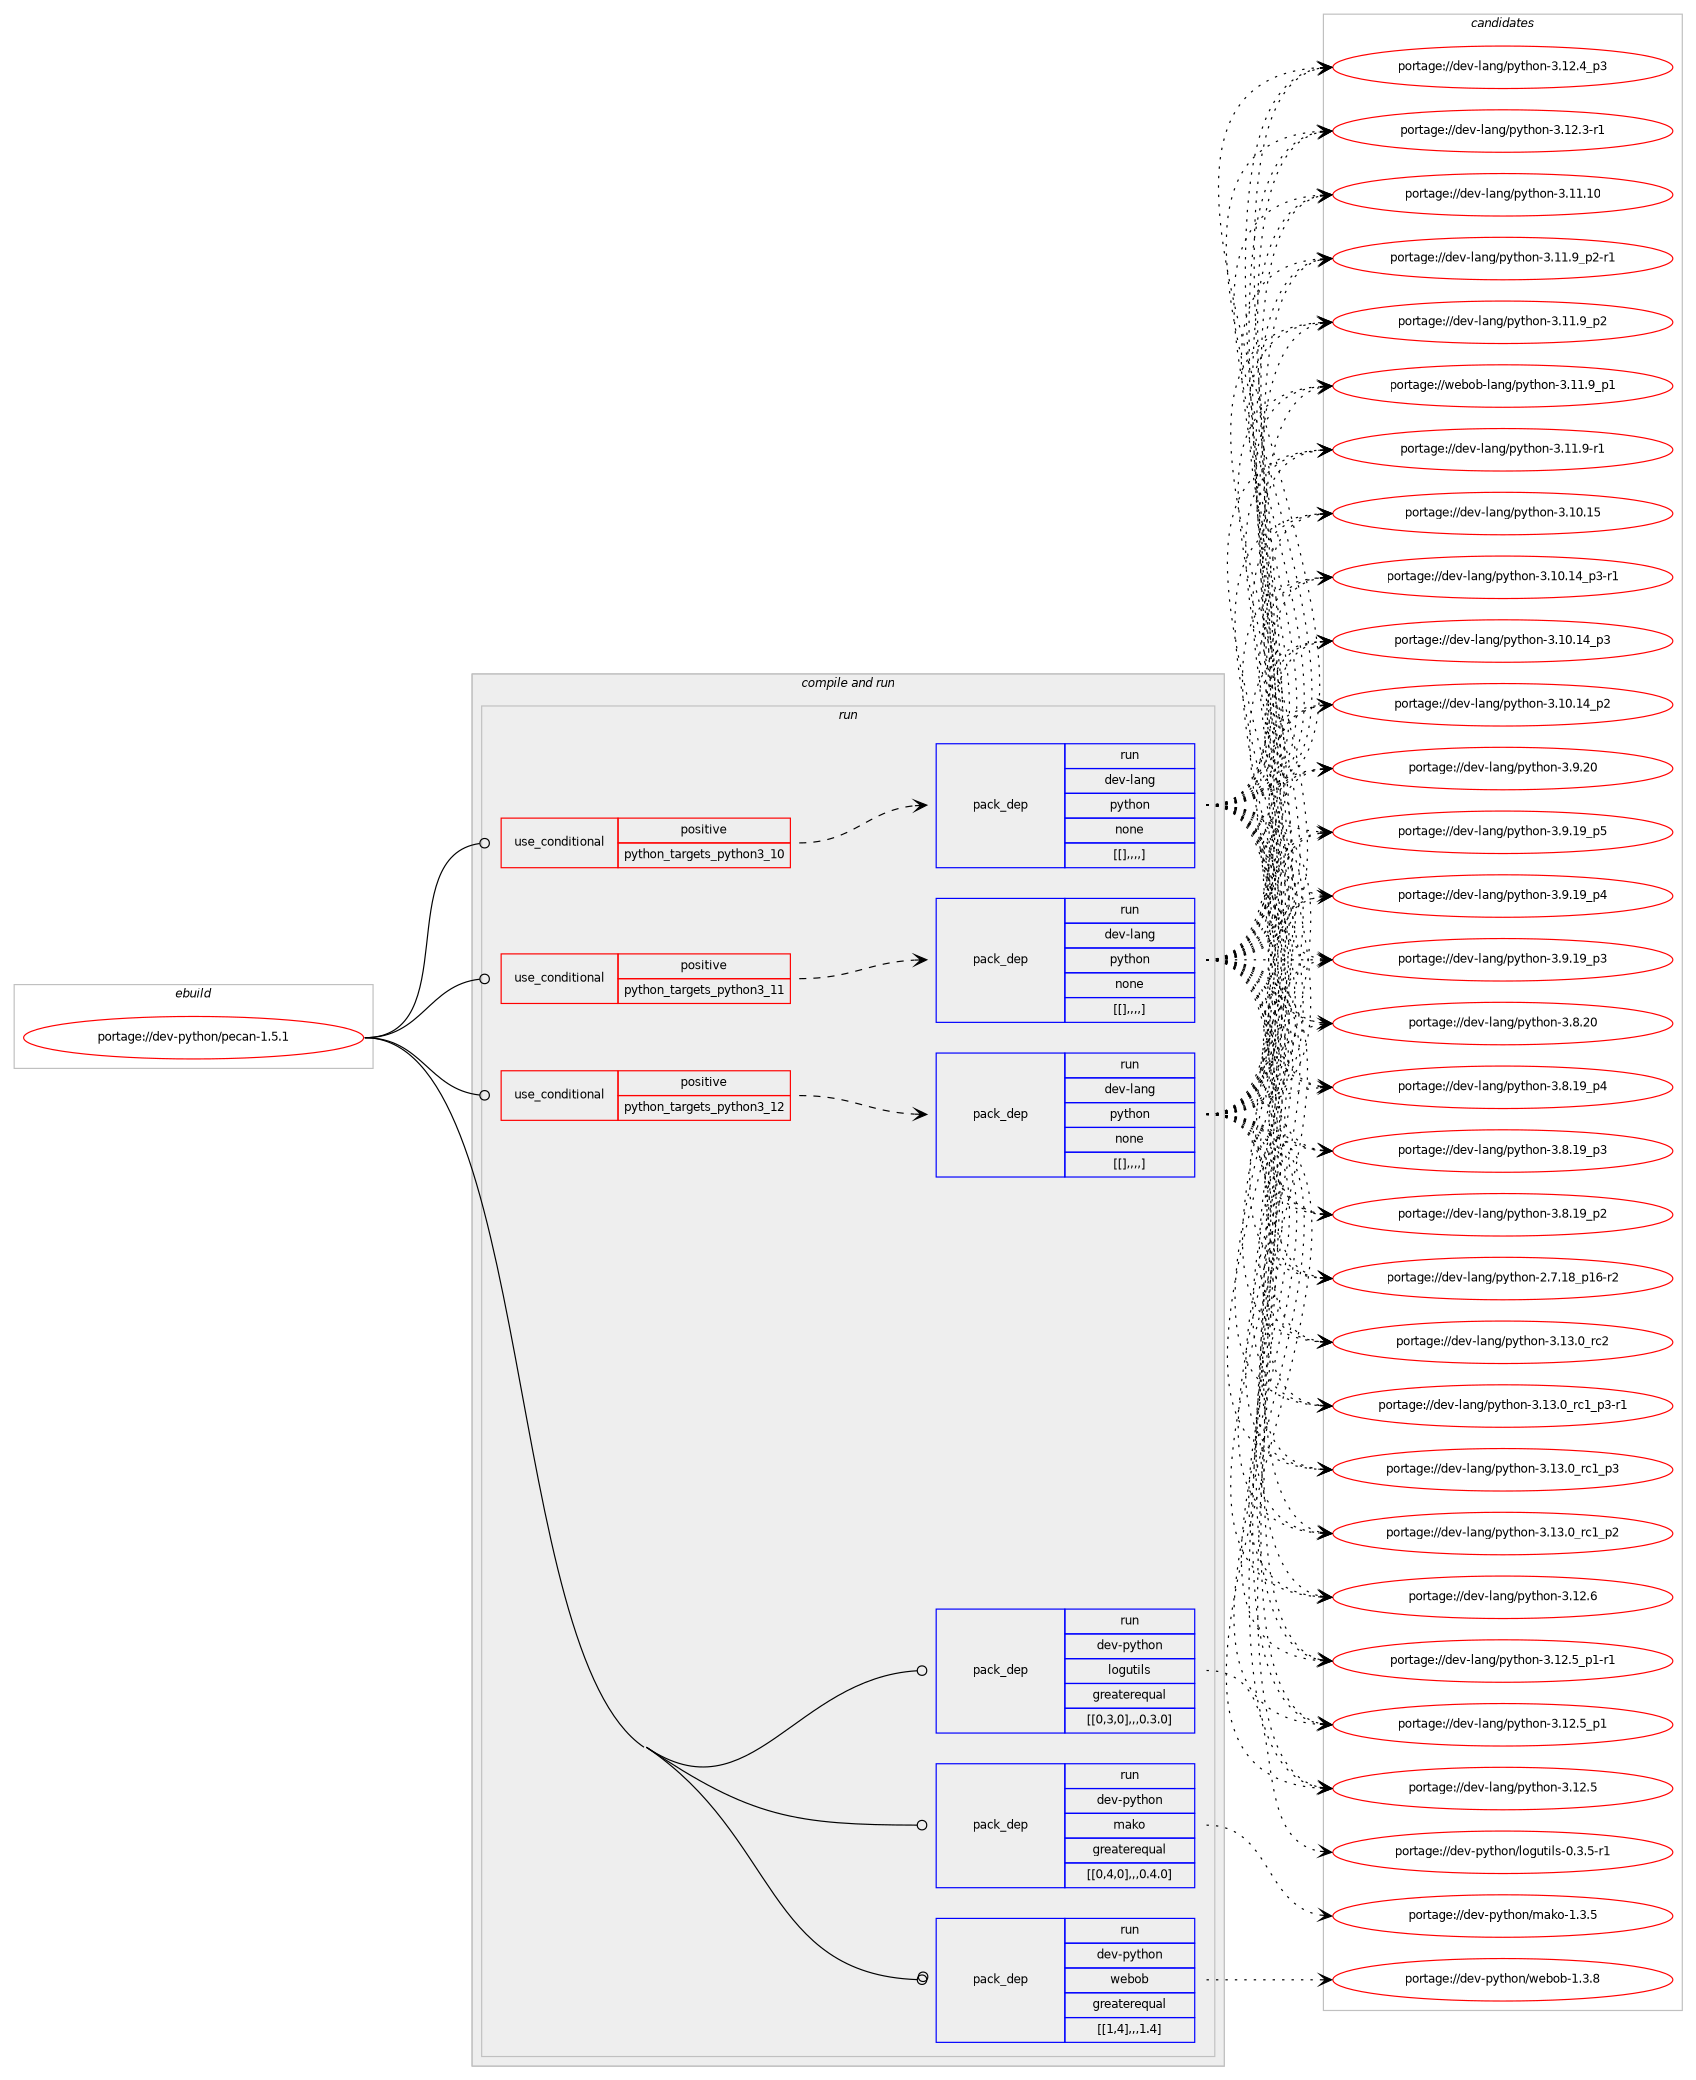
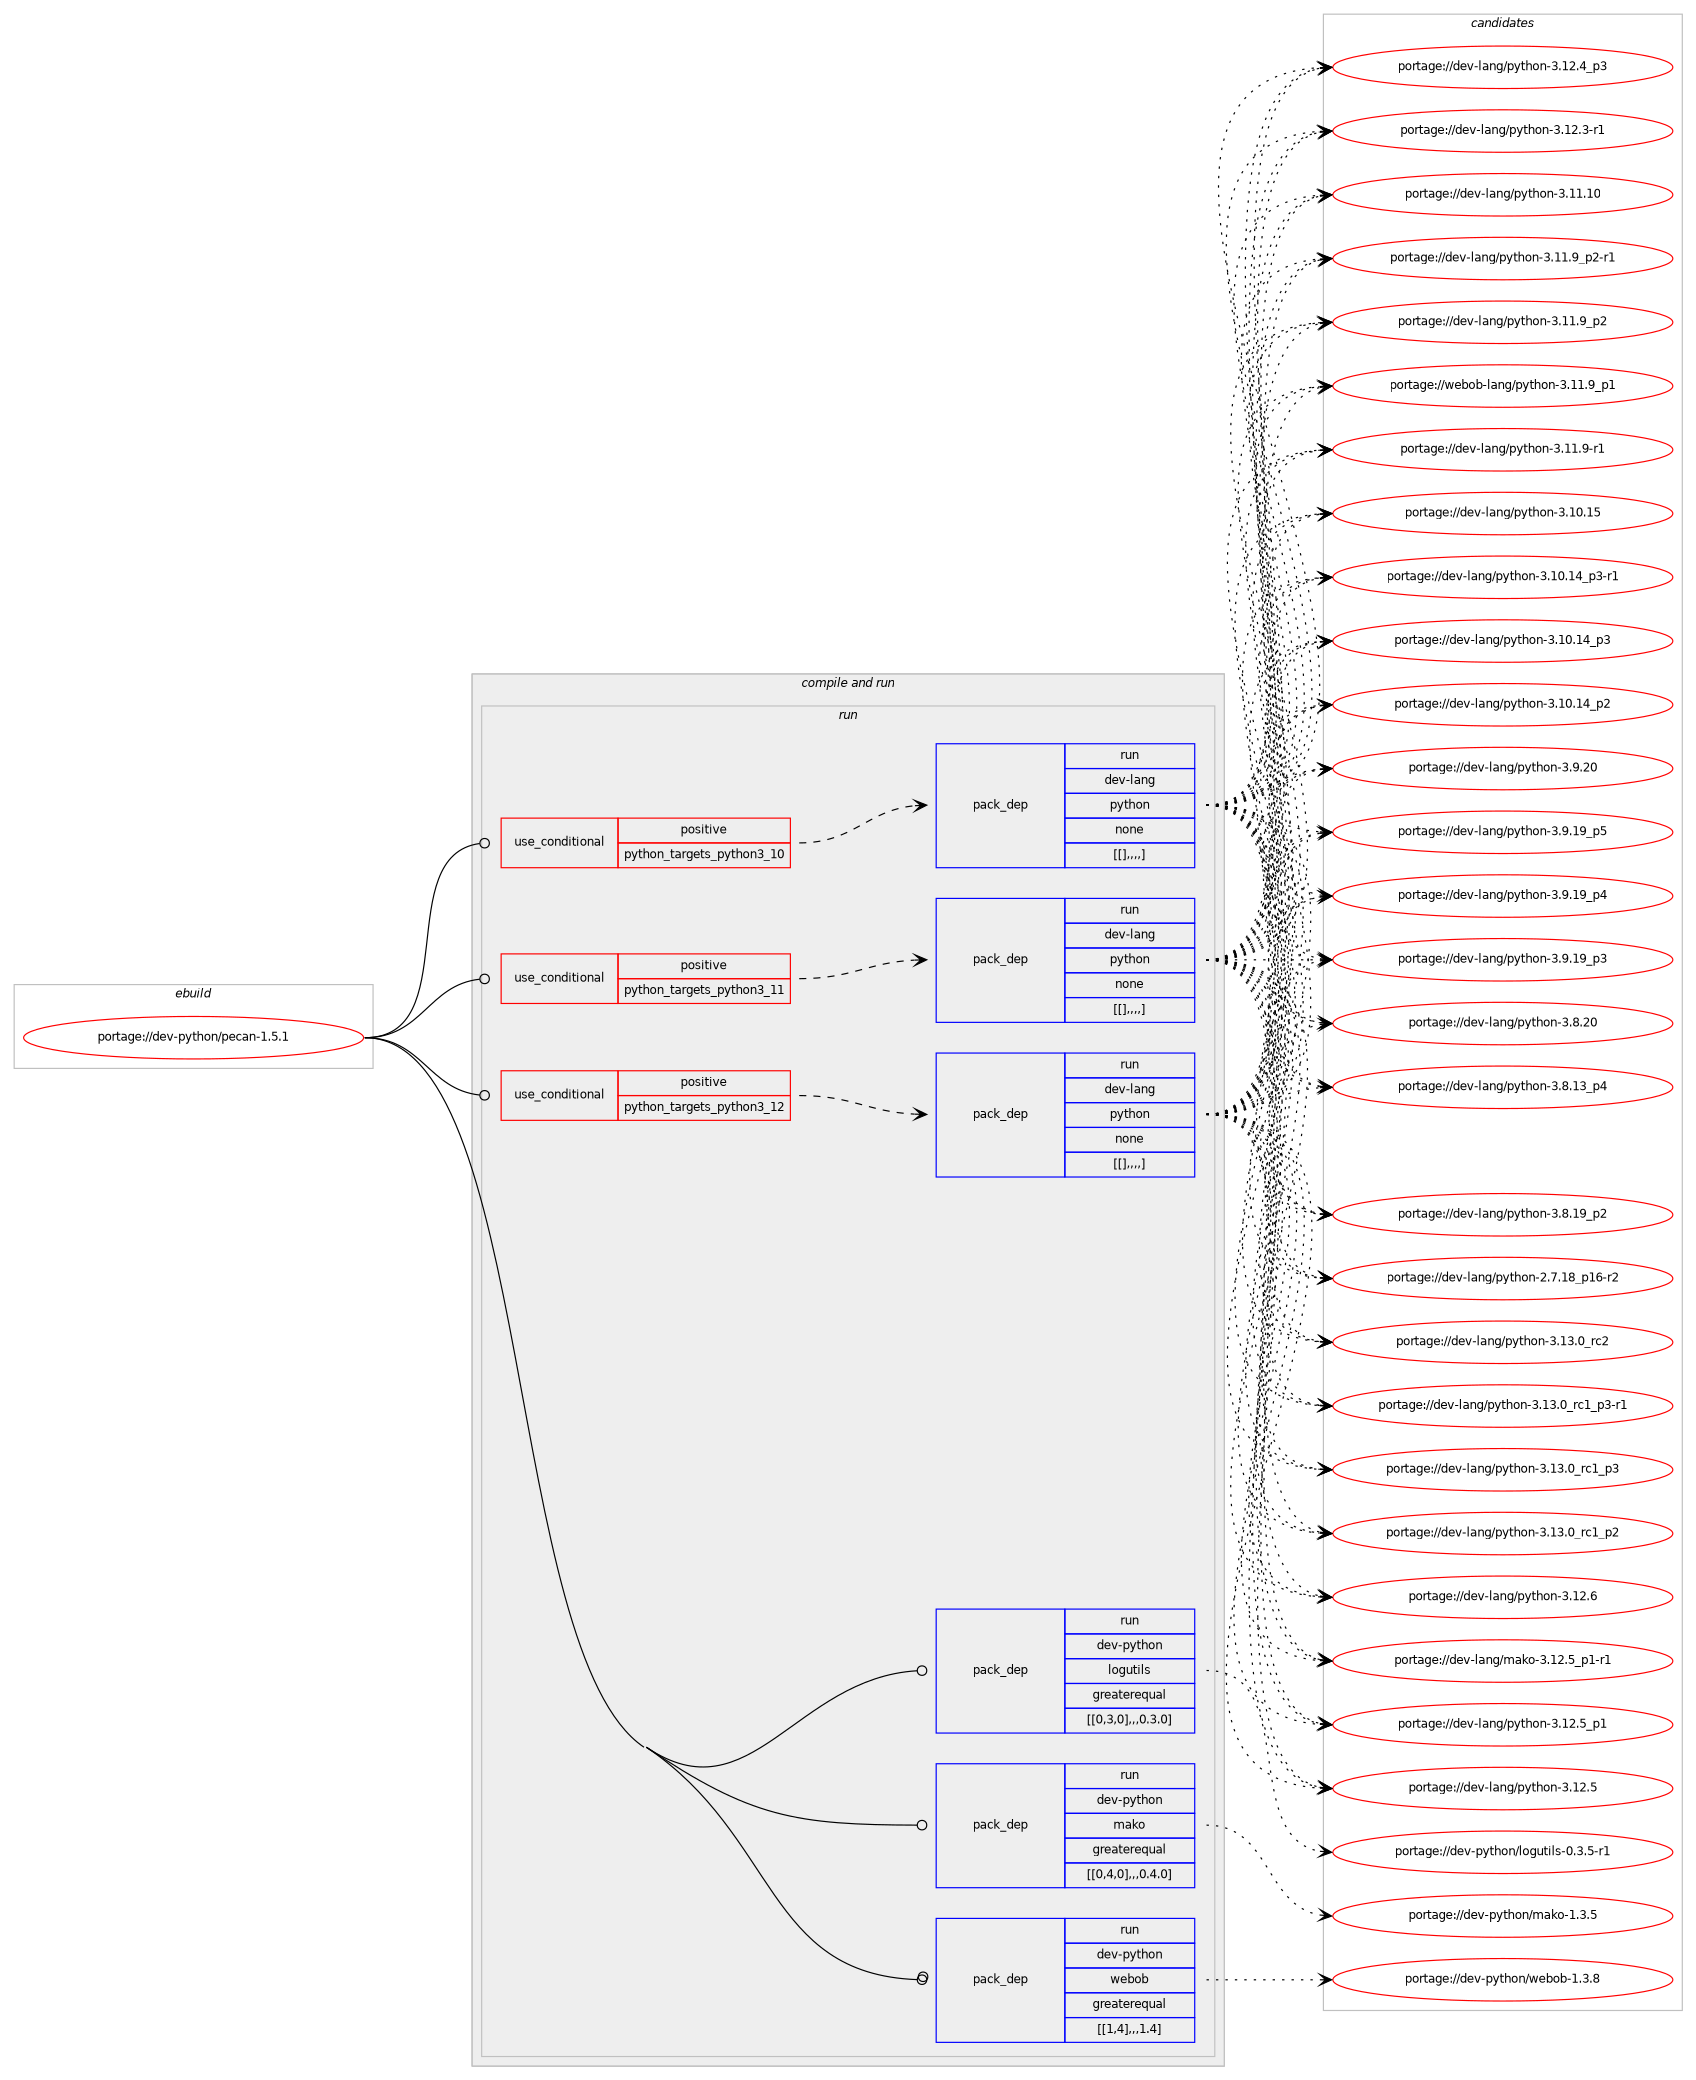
  digraph {
    compound=true
    concentrate=true
    fontname=Helvetica
    fontsize=10
    newrank=true
    rankdir=LR
    ranksep=1.5
    node [color=red fontname=Helvetica fontsize=10]
    edge [arrowhead=vee headport=w style=dotted tailport=e weight=100]
    n1 [label="portage://dev-python/pecan-1.5.1" width=4]
    n2 [color=blue label=<<TABLE BORDER="0" CELLBORDER="1" CELLSPACING="0" CELLPADDING="4" WIDTH="220"><TR><TD ROWSPAN="6" CELLPADDING="30">pack_dep</TD></TR><TR><TD WIDTH="110">run</TD></TR><TR><TD>dev-lang</TD></TR><TR><TD>python</TD></TR><TR><TD>none</TD></TR><TR><TD>[[],,,,]</TD></TR></TABLE>> shape=none]
    n3 [label=<<TABLE BORDER="0" CELLBORDER="1" CELLSPACING="0" CELLPADDING="4"><TR><TD ROWSPAN="3" CELLPADDING="10">use_conditional</TD></TR><TR><TD>positive</TD></TR><TR><TD>python_targets_python3_10</TD></TR></TABLE>> shape=none]
    n4 [color=blue label=<<TABLE BORDER="0" CELLBORDER="1" CELLSPACING="0" CELLPADDING="4" WIDTH="220"><TR><TD ROWSPAN="6" CELLPADDING="30">pack_dep</TD></TR><TR><TD WIDTH="110">run</TD></TR><TR><TD>dev-lang</TD></TR><TR><TD>python</TD></TR><TR><TD>none</TD></TR><TR><TD>[[],,,,]</TD></TR></TABLE>> shape=none]
    n5 [label=<<TABLE BORDER="0" CELLBORDER="1" CELLSPACING="0" CELLPADDING="4"><TR><TD ROWSPAN="3" CELLPADDING="10">use_conditional</TD></TR><TR><TD>positive</TD></TR><TR><TD>python_targets_python3_11</TD></TR></TABLE>> shape=none]
    n6 [color=blue label=<<TABLE BORDER="0" CELLBORDER="1" CELLSPACING="0" CELLPADDING="4" WIDTH="220"><TR><TD ROWSPAN="6" CELLPADDING="30">pack_dep</TD></TR><TR><TD WIDTH="110">run</TD></TR><TR><TD>dev-lang</TD></TR><TR><TD>python</TD></TR><TR><TD>none</TD></TR><TR><TD>[[],,,,]</TD></TR></TABLE>> shape=none]
    n7 [label=<<TABLE BORDER="0" CELLBORDER="1" CELLSPACING="0" CELLPADDING="4"><TR><TD ROWSPAN="3" CELLPADDING="10">use_conditional</TD></TR><TR><TD>positive</TD></TR><TR><TD>python_targets_python3_12</TD></TR></TABLE>> shape=none]
    n8 [color=blue label=<<TABLE BORDER="0" CELLBORDER="1" CELLSPACING="0" CELLPADDING="4" WIDTH="220"><TR><TD ROWSPAN="6" CELLPADDING="30">pack_dep</TD></TR><TR><TD WIDTH="110">run</TD></TR><TR><TD>dev-python</TD></TR><TR><TD>logutils</TD></TR><TR><TD>greaterequal</TD></TR><TR><TD>[[0,3,0],,,0.3.0]</TD></TR></TABLE>> shape=none]
    n9 [color=blue label=<<TABLE BORDER="0" CELLBORDER="1" CELLSPACING="0" CELLPADDING="4" WIDTH="220"><TR><TD ROWSPAN="6" CELLPADDING="30">pack_dep</TD></TR><TR><TD WIDTH="110">run</TD></TR><TR><TD>dev-python</TD></TR><TR><TD>mako</TD></TR><TR><TD>greaterequal</TD></TR><TR><TD>[[0,4,0],,,0.4.0]</TD></TR></TABLE>> shape=none]
    n10 [color=blue label=<<TABLE BORDER="0" CELLBORDER="1" CELLSPACING="0" CELLPADDING="4" WIDTH="220"><TR><TD ROWSPAN="6" CELLPADDING="30">pack_dep</TD></TR><TR><TD WIDTH="110">run</TD></TR><TR><TD>dev-python</TD></TR><TR><TD>webob</TD></TR><TR><TD>greaterequal</TD></TR><TR><TD>[[1,4],,,1.4]</TD></TR></TABLE>> shape=none]
    n11 [label="portage://dev-lang/python-3.13.0_rc2" width=4]
    n12 [label="portage://dev-lang/python-3.13.0_rc1_p3-r1" width=4]
    n13 [label="portage://dev-lang/python-3.13.0_rc1_p3" width=4]
    n14 [label="portage://dev-lang/python-3.13.0_rc1_p2" width=4]
    n15 [label="portage://dev-lang/python-3.12.6" width=4]
-   n16 [label="portage://dev-lang/python-3.12.5_p1-r1" width=4]
+   n16 [label="portage://dev-lang/mako-3.12.5_p1-r1" width=4]
    n17 [label="portage://dev-lang/python-3.12.5_p1" width=4]
    n18 [label="portage://dev-lang/python-3.12.5" width=4]
    n19 [label="portage://dev-lang/python-3.12.4_p3" width=4]
    n20 [label="portage://dev-lang/python-3.12.3-r1" width=4]
    n21 [label="portage://dev-lang/python-3.11.10" width=4]
    n22 [label="portage://dev-lang/python-3.11.9_p2-r1" width=4]
    n23 [label="portage://dev-lang/python-3.11.9_p2" width=4]
    n24 [label="portage://webob-lang/python-3.11.9_p1" width=4]
    n25 [label="portage://dev-lang/python-3.11.9-r1" width=4]
    n26 [label="portage://dev-lang/python-3.10.15" width=4]
    n27 [label="portage://dev-lang/python-3.10.14_p3-r1" width=4]
    n28 [label="portage://dev-lang/python-3.10.14_p3" width=4]
    n29 [label="portage://dev-lang/python-3.10.14_p2" width=4]
    n30 [label="portage://dev-lang/python-3.9.20" width=4]
    n31 [label="portage://dev-lang/python-3.9.19_p5" width=4]
    n32 [label="portage://dev-lang/python-3.9.19_p4" width=4]
    n33 [label="portage://dev-lang/python-3.9.19_p3" width=4]
    n34 [label="portage://dev-lang/python-3.8.20" width=4]
-   n35 [label="portage://dev-lang/python-3.8.19_p4" width=4]
-   n36 [label="portage://dev-lang/python-3.8.19_p3" width=4]
+   n35 [label="portage://dev-lang/python-3.8.13_p4" width=4]
    n37 [label="portage://dev-lang/python-3.8.19_p2" width=4]
    n38 [label="portage://dev-lang/python-2.7.18_p16-r2" width=4]
    n39 [label="portage://dev-python/logutils-0.3.5-r1" width=4]
    n40 [label="portage://dev-python/mako-1.3.5" width=4]
    n41 [label="portage://dev-python/webob-1.3.8" width=4]
    subgraph cluster_1 {
      color=gray
      label=<<i>ebuild</i>>
      n1
    }
    subgraph cluster_2 {
      color=gray
      label=<<i>dependencies</i>>
      subgraph cluster_3 {
        color=gray
        fillcolor="#eeeeee"
        label=<<i>compile</i>>
        style=filled
      }
      subgraph cluster_4 {
        color=gray
        fillcolor="#eeeeee"
        label=<<i>compile and run</i>>
        style=filled
      }
      subgraph cluster_5 {
        color=gray
        fillcolor="#eeeeee"
        label=<<i>run</i>>
        style=filled
        subgraph sub_6 {
          color=gray
          fillcolor="#eeeeee"
          label=<<i>run</i>>
          style=filled
          n3
          subgraph sub_7 {
            color=gray
            fillcolor="#eeeeee"
            label=<<i>run</i>>
            style=filled
            n2
          }
        }
        subgraph sub_8 {
          color=gray
          fillcolor="#eeeeee"
          label=<<i>run</i>>
          style=filled
          n5
          subgraph sub_9 {
            color=gray
            fillcolor="#eeeeee"
            label=<<i>run</i>>
            style=filled
            n4
          }
        }
        subgraph sub_10 {
          color=gray
          fillcolor="#eeeeee"
          label=<<i>run</i>>
          style=filled
          n7
          subgraph sub_11 {
            color=gray
            fillcolor="#eeeeee"
            label=<<i>run</i>>
            style=filled
            n6
          }
        }
        subgraph sub_12 {
          color=gray
          fillcolor="#eeeeee"
          label=<<i>run</i>>
          style=filled
          n8
        }
        subgraph sub_13 {
          color=gray
          fillcolor="#eeeeee"
          label=<<i>run</i>>
          style=filled
          n9
        }
        subgraph sub_14 {
          color=gray
          fillcolor="#eeeeee"
          label=<<i>run</i>>
          style=filled
          n10
        }
      }
    }
    subgraph cluster_15 {
      color=gray
      label=<<i>candidates</i>>
      rank=same
      subgraph sub_16 {
        color=black
        label=<<i>candidates</i>>
        nodesep=1
        rank=same
        n11
        n12
        n13
        n14
        n15
        n16
        n17
        n18
        n19
        n20
        n21
        n22
        n23
        n24
        n25
        n26
        n27
        n28
        n29
        n30
        n31
        n32
        n33
        n34
        n35
-       n36
        n37
        n38
      }
      subgraph sub_17 {
        color=black
        label=<<i>candidates</i>>
        nodesep=1
        rank=same
        n11
        n12
        n13
        n14
        n15
        n16
        n17
        n18
        n19
        n20
        n21
        n22
        n23
        n24
        n25
        n26
        n27
        n28
        n29
        n30
        n31
        n32
        n33
        n34
        n35
-       n36
        n37
        n38
      }
      subgraph sub_18 {
        color=black
        label=<<i>candidates</i>>
        nodesep=1
        rank=same
        n11
        n12
        n13
        n14
        n15
        n16
        n17
        n18
        n19
        n20
        n21
        n22
        n23
        n24
        n25
        n26
        n27
        n28
        n29
        n30
        n31
        n32
        n33
        n34
        n35
-       n36
        n37
        n38
      }
      subgraph sub_19 {
        color=black
        label=<<i>candidates</i>>
        nodesep=1
        rank=same
        n39
      }
      subgraph sub_20 {
        color=black
        label=<<i>candidates</i>>
        nodesep=1
        rank=same
        n40
      }
      subgraph sub_21 {
        color=black
        label=<<i>candidates</i>>
        nodesep=1
        rank=same
        n41
      }
    }
    n1 -> n3 [arrowhead=odot style=solid weight=20]
    n1 -> n5 [arrowhead=odot style=solid weight=20]
    n1 -> n7 [arrowhead=odot style=solid weight=20]
    n1 -> n8 [arrowhead=odot style=solid weight=20]
    n1 -> n9 [arrowhead=odot style=solid weight=20]
    n1 -> n10 [arrowhead=odot style=solid weight=20]
    n2 -> n11
    n2 -> n12
    n2 -> n13
    n2 -> n14
    n2 -> n15
    n2 -> n16
    n2 -> n17
    n2 -> n18
    n2 -> n19
    n2 -> n20
    n2 -> n21
    n2 -> n22
    n2 -> n23
    n2 -> n24
    n2 -> n25
    n2 -> n26
    n2 -> n27
    n2 -> n28
    n2 -> n29
    n2 -> n30
    n2 -> n31
    n2 -> n32
    n2 -> n33
    n2 -> n34
    n2 -> n35
-   n2 -> n36
    n2 -> n37
    n2 -> n38
    n3 -> n2 [style=dashed weight=20]
    n4 -> n11
    n4 -> n12
    n4 -> n13
    n4 -> n14
    n4 -> n15
    n4 -> n16
    n4 -> n17
    n4 -> n18
    n4 -> n19
    n4 -> n20
    n4 -> n21
    n4 -> n22
    n4 -> n23
    n4 -> n24
    n4 -> n25
    n4 -> n26
    n4 -> n27
    n4 -> n28
    n4 -> n29
    n4 -> n30
    n4 -> n31
    n4 -> n32
    n4 -> n33
    n4 -> n34
    n4 -> n35
-   n4 -> n36
    n4 -> n37
    n4 -> n38
    n5 -> n4 [style=dashed weight=20]
    n6 -> n11
    n6 -> n12
    n6 -> n13
    n6 -> n14
    n6 -> n15
    n6 -> n16
    n6 -> n17
    n6 -> n18
    n6 -> n19
    n6 -> n20
    n6 -> n21
    n6 -> n22
    n6 -> n23
    n6 -> n24
    n6 -> n25
    n6 -> n26
    n6 -> n27
    n6 -> n28
    n6 -> n29
    n6 -> n30
    n6 -> n31
    n6 -> n32
    n6 -> n33
    n6 -> n34
    n6 -> n35
-   n6 -> n36
    n6 -> n37
    n6 -> n38
    n7 -> n6 [style=dashed weight=20]
    n8 -> n39
    n9 -> n40
    n10 -> n41
  }
